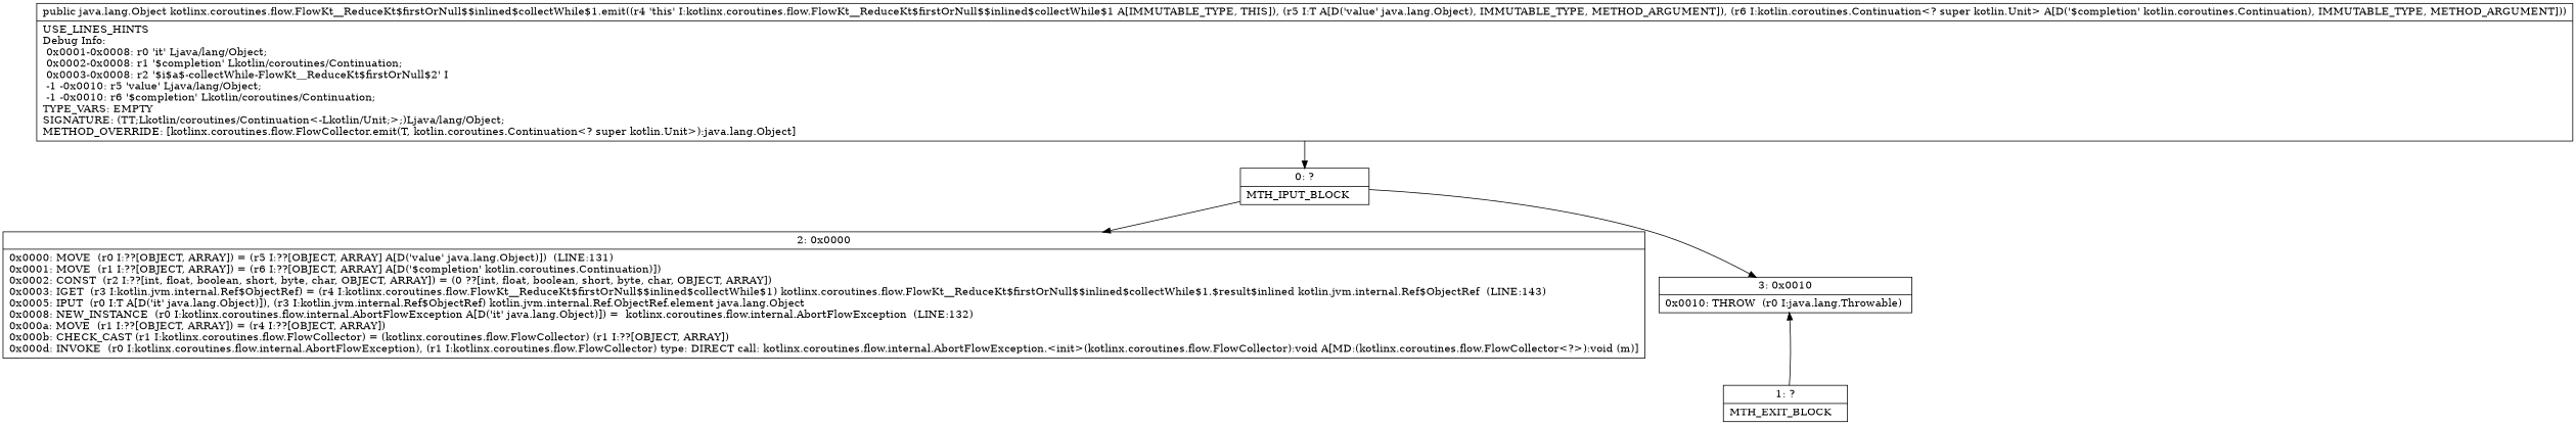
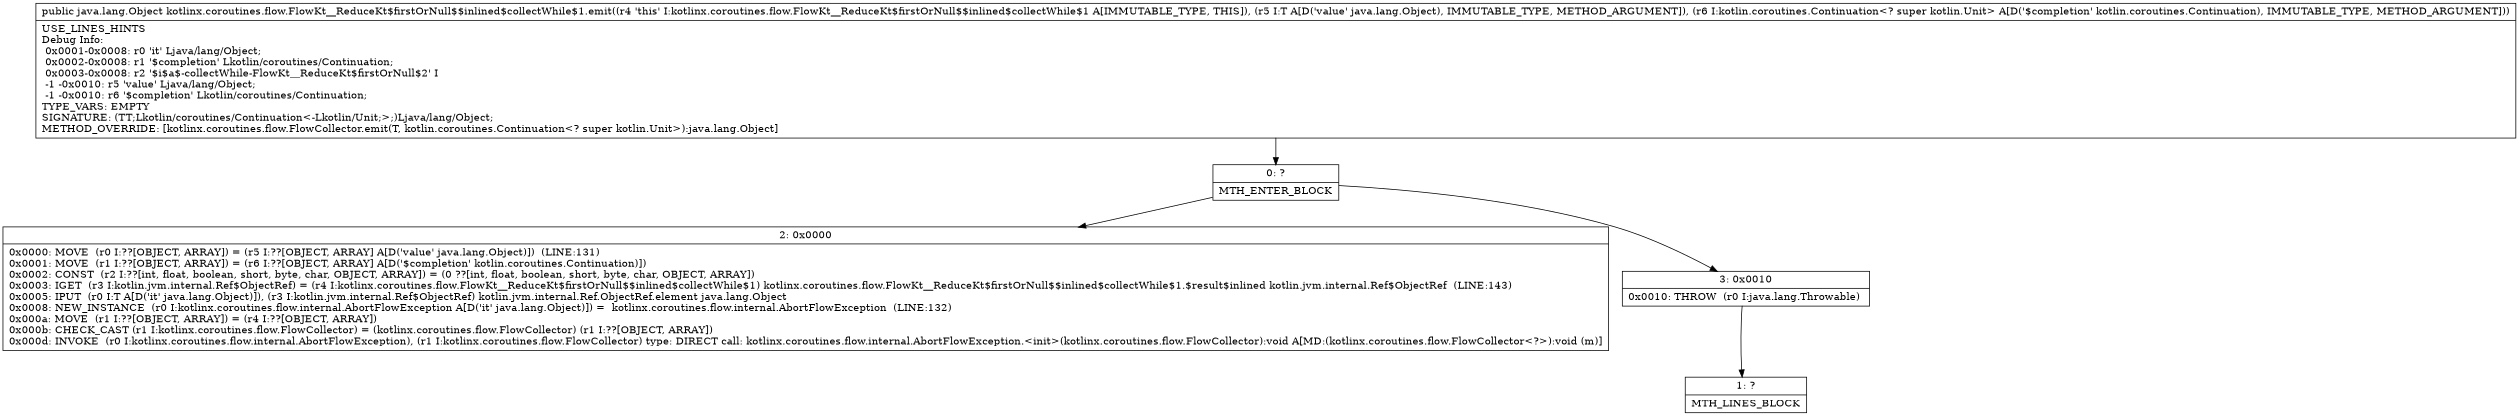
  digraph {
    node [shape=record]
-   n1 [label="{0\:\ ?|MTH_IPUT_BLOCK\l}"]
+   n1 [label="{0\:\ ?|MTH_ENTER_BLOCK\l}"]
    n2 [label="{2\:\ 0x0000|0x0000: MOVE  (r0 I:??[OBJECT, ARRAY]) = (r5 I:??[OBJECT, ARRAY] A[D('value' java.lang.Object)])  (LINE:131)\l0x0001: MOVE  (r1 I:??[OBJECT, ARRAY]) = (r6 I:??[OBJECT, ARRAY] A[D('$completion' kotlin.coroutines.Continuation)]) \l0x0002: CONST  (r2 I:??[int, float, boolean, short, byte, char, OBJECT, ARRAY]) = (0 ??[int, float, boolean, short, byte, char, OBJECT, ARRAY]) \l0x0003: IGET  (r3 I:kotlin.jvm.internal.Ref$ObjectRef) = (r4 I:kotlinx.coroutines.flow.FlowKt__ReduceKt$firstOrNull$$inlined$collectWhile$1) kotlinx.coroutines.flow.FlowKt__ReduceKt$firstOrNull$$inlined$collectWhile$1.$result$inlined kotlin.jvm.internal.Ref$ObjectRef  (LINE:143)\l0x0005: IPUT  (r0 I:T A[D('it' java.lang.Object)]), (r3 I:kotlin.jvm.internal.Ref$ObjectRef) kotlin.jvm.internal.Ref.ObjectRef.element java.lang.Object \l0x0008: NEW_INSTANCE  (r0 I:kotlinx.coroutines.flow.internal.AbortFlowException A[D('it' java.lang.Object)]) =  kotlinx.coroutines.flow.internal.AbortFlowException  (LINE:132)\l0x000a: MOVE  (r1 I:??[OBJECT, ARRAY]) = (r4 I:??[OBJECT, ARRAY]) \l0x000b: CHECK_CAST (r1 I:kotlinx.coroutines.flow.FlowCollector) = (kotlinx.coroutines.flow.FlowCollector) (r1 I:??[OBJECT, ARRAY]) \l0x000d: INVOKE  (r0 I:kotlinx.coroutines.flow.internal.AbortFlowException), (r1 I:kotlinx.coroutines.flow.FlowCollector) type: DIRECT call: kotlinx.coroutines.flow.internal.AbortFlowException.\<init\>(kotlinx.coroutines.flow.FlowCollector):void A[MD:(kotlinx.coroutines.flow.FlowCollector\<?\>):void (m)]\l}"]
    n3 [label="{3\:\ 0x0010|0x0010: THROW  (r0 I:java.lang.Throwable) \l}"]
-   n4 [label="{1\:\ ?|MTH_EXIT_BLOCK\l}"]
+   n4 [label="{1\:\ ?|MTH_LINES_BLOCK\l}"]
    n5 [label="{public java.lang.Object kotlinx.coroutines.flow.FlowKt__ReduceKt$firstOrNull$$inlined$collectWhile$1.emit((r4 'this' I:kotlinx.coroutines.flow.FlowKt__ReduceKt$firstOrNull$$inlined$collectWhile$1 A[IMMUTABLE_TYPE, THIS]), (r5 I:T A[D('value' java.lang.Object), IMMUTABLE_TYPE, METHOD_ARGUMENT]), (r6 I:kotlin.coroutines.Continuation\<? super kotlin.Unit\> A[D('$completion' kotlin.coroutines.Continuation), IMMUTABLE_TYPE, METHOD_ARGUMENT]))  | USE_LINES_HINTS\lDebug Info:\l  0x0001\-0x0008: r0 'it' Ljava\/lang\/Object;\l  0x0002\-0x0008: r1 '$completion' Lkotlin\/coroutines\/Continuation;\l  0x0003\-0x0008: r2 '$i$a$\-collectWhile\-FlowKt__ReduceKt$firstOrNull$2' I\l  \-1 \-0x0010: r5 'value' Ljava\/lang\/Object;\l  \-1 \-0x0010: r6 '$completion' Lkotlin\/coroutines\/Continuation;\lTYPE_VARS: EMPTY\lSIGNATURE: (TT;Lkotlin\/coroutines\/Continuation\<\-Lkotlin\/Unit;\>;)Ljava\/lang\/Object;\lMETHOD_OVERRIDE: [kotlinx.coroutines.flow.FlowCollector.emit(T, kotlin.coroutines.Continuation\<? super kotlin.Unit\>):java.lang.Object]\l}"]
    n1 -> n2
    n1 -> n3
-   n4 -> n3
+   n3 -> n4
    n5 -> n1
  }
